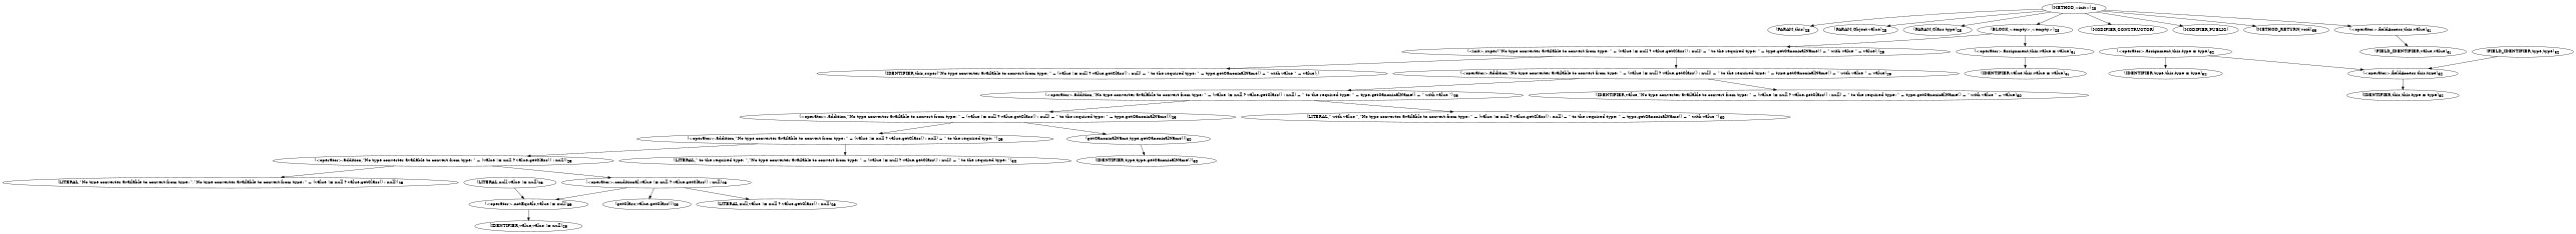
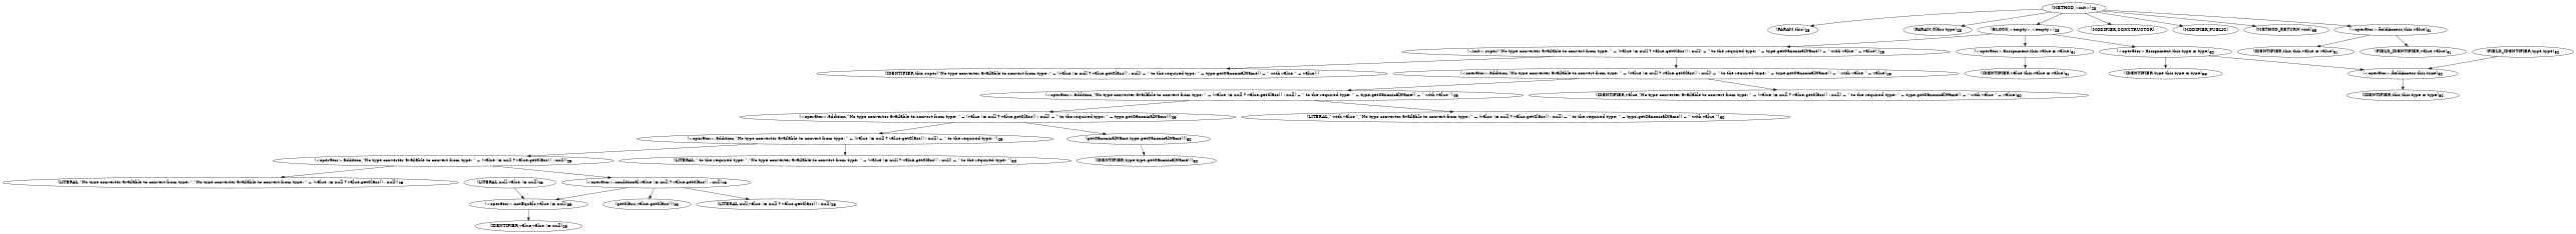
  digraph {
    n1 [label=<(METHOD,&lt;init&gt;)<SUB>28</SUB>>]
    n2 [label=<(PARAM,this)<SUB>28</SUB>>]
-   n3 [label=<(PARAM,Object value)<SUB>28</SUB>>]
    n4 [label=<(PARAM,Class type)<SUB>28</SUB>>]
    n5 [label=<(BLOCK,&lt;empty&gt;,&lt;empty&gt;)<SUB>28</SUB>>]
    n6 [label=<(MODIFIER,CONSTRUCTOR)>]
    n7 [label=<(MODIFIER,PUBLIC)>]
    n8 [label=<(METHOD_RETURN,void)<SUB>33</SUB>>]
    n9 [label=<(&lt;operator&gt;.fieldAccess,this.value)<SUB>31</SUB>>]
    n10 [label=<(&lt;init&gt;,super(&quot;No type converter available to convert from type: &quot; + (value != null ? value.getClass() : null) + &quot; to the required type: &quot; + type.getCanonicalName() + &quot; with value &quot; + value);)<SUB>29</SUB>>]
    n11 [label=<(&lt;operator&gt;.assignment,this.value = value)<SUB>31</SUB>>]
    n12 [label=<(&lt;operator&gt;.assignment,this.type = type)<SUB>32</SUB>>]
    n13 [label=<(IDENTIFIER,this,super(&quot;No type converter available to convert from type: &quot; + (value != null ? value.getClass() : null) + &quot; to the required type: &quot; + type.getCanonicalName() + &quot; with value &quot; + value);)>]
    n14 [label=<(&lt;operator&gt;.addition,&quot;No type converter available to convert from type: &quot; + (value != null ? value.getClass() : null) + &quot; to the required type: &quot; + type.getCanonicalName() + &quot; with value &quot; + value)<SUB>29</SUB>>]
    n15 [label=<(IDENTIFIER,value,this.value = value)<SUB>31</SUB>>]
    n16 [label=<(&lt;operator&gt;.fieldAccess,this.type)<SUB>32</SUB>>]
-   n17 [label=<(IDENTIFIER,type,this.type = type)<SUB>32</SUB>>]
+   n17 [label=<(IDENTIFIER,type,this.type = type)<SUB>36</SUB>>]
    n18 [label=<(&lt;operator&gt;.addition,&quot;No type converter available to convert from type: &quot; + (value != null ? value.getClass() : null) + &quot; to the required type: &quot; + type.getCanonicalName() + &quot; with value &quot;)<SUB>29</SUB>>]
    n19 [label=<(IDENTIFIER,value,&quot;No type converter available to convert from type: &quot; + (value != null ? value.getClass() : null) + &quot; to the required type: &quot; + type.getCanonicalName() + &quot; with value &quot; + value)<SUB>30</SUB>>]
    n20 [label=<(&lt;operator&gt;.addition,&quot;No type converter available to convert from type: &quot; + (value != null ? value.getClass() : null) + &quot; to the required type: &quot; + type.getCanonicalName())<SUB>29</SUB>>]
    n21 [label=<(LITERAL,&quot; with value &quot;,&quot;No type converter available to convert from type: &quot; + (value != null ? value.getClass() : null) + &quot; to the required type: &quot; + type.getCanonicalName() + &quot; with value &quot;)<SUB>30</SUB>>]
    n22 [label=<(&lt;operator&gt;.addition,&quot;No type converter available to convert from type: &quot; + (value != null ? value.getClass() : null) + &quot; to the required type: &quot;)<SUB>29</SUB>>]
    n23 [label=<(getCanonicalName,type.getCanonicalName())<SUB>30</SUB>>]
    n24 [label=<(&lt;operator&gt;.addition,&quot;No type converter available to convert from type: &quot; + (value != null ? value.getClass() : null))<SUB>29</SUB>>]
    n25 [label=<(LITERAL,&quot; to the required type: &quot;,&quot;No type converter available to convert from type: &quot; + (value != null ? value.getClass() : null) + &quot; to the required type: &quot;)<SUB>30</SUB>>]
    n26 [label=<(IDENTIFIER,type,type.getCanonicalName())<SUB>30</SUB>>]
    n27 [label=<(LITERAL,&quot;No type converter available to convert from type: &quot;,&quot;No type converter available to convert from type: &quot; + (value != null ? value.getClass() : null))<SUB>29</SUB>>]
    n28 [label=<(&lt;operator&gt;.conditional,value != null ? value.getClass() : null)<SUB>29</SUB>>]
    n29 [label=<(&lt;operator&gt;.notEquals,value != null)<SUB>89</SUB>>]
    n30 [label=<(getClass,value.getClass())<SUB>29</SUB>>]
    n31 [label=<(LITERAL,null,value != null ? value.getClass() : null)<SUB>26</SUB>>]
    n32 [label=<(IDENTIFIER,value,value != null)<SUB>29</SUB>>]
    n33 [label=<(LITERAL,null,value != null)<SUB>29</SUB>>]
+   n34 [label=<(IDENTIFIER,this,this.value = value)<SUB>31</SUB>>]
    n35 [label=<(FIELD_IDENTIFIER,value,value)<SUB>31</SUB>>]
    n36 [label=<(IDENTIFIER,this,this.type = type)<SUB>32</SUB>>]
    n37 [label=<(FIELD_IDENTIFIER,type,type)<SUB>32</SUB>>]
    n1 -> n2
-   n1 -> n3
    n1 -> n4
    n1 -> n5
    n1 -> n6
    n1 -> n7
    n1 -> n8
    n1 -> n9
    n5 -> n10
    n5 -> n11
+   n5 -> n12
+   n9 -> n34
    n9 -> n35
    n10 -> n13
    n10 -> n14
    n11 -> n15
    n12 -> n16
    n12 -> n17
    n14 -> n18
    n14 -> n19
    n16 -> n36
    n18 -> n20
    n18 -> n21
    n20 -> n22
    n20 -> n23
    n22 -> n24
    n22 -> n25
    n23 -> n26
    n24 -> n27
    n24 -> n28
    n28 -> n29
    n28 -> n30
    n28 -> n31
    n29 -> n32
    n33 -> n29
    n37 -> n16
  }
